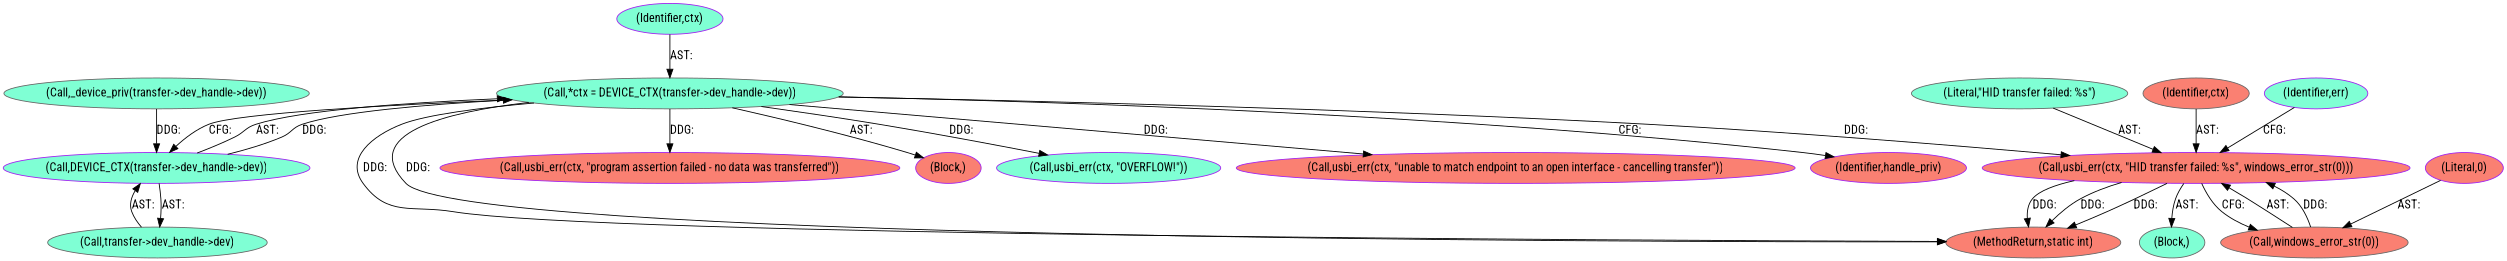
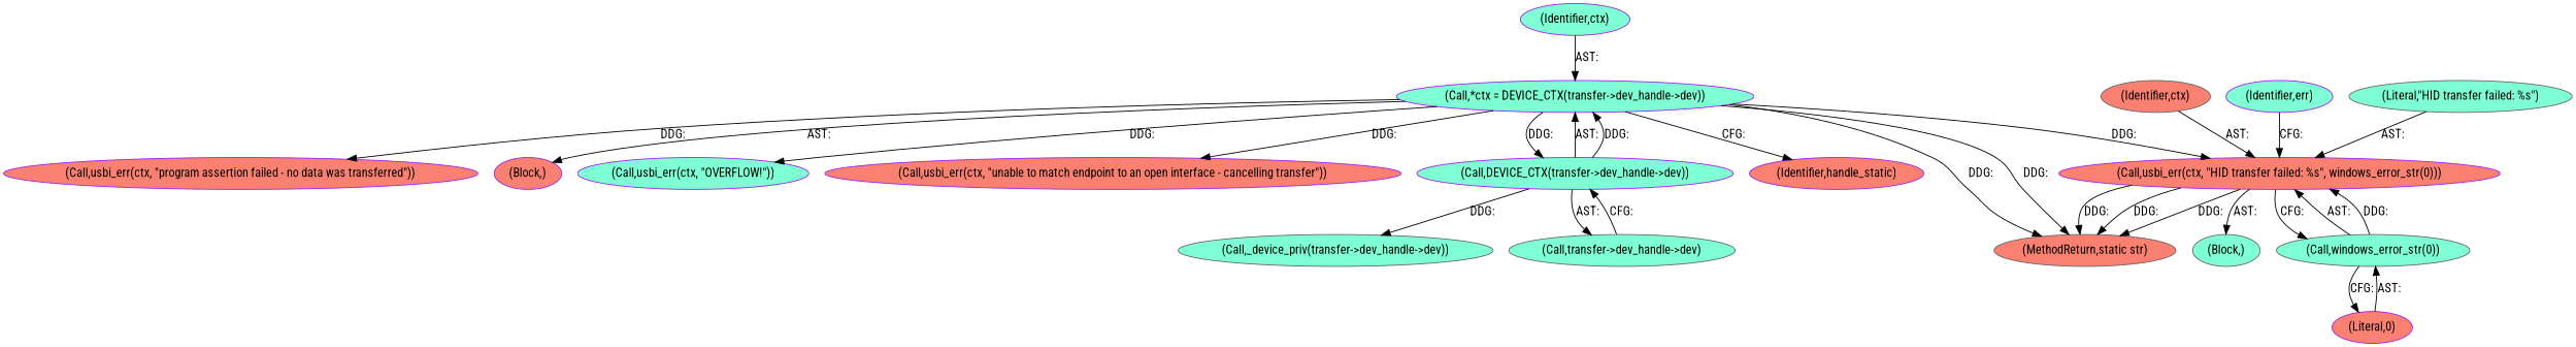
  digraph {
    fontname="Roboto Condensed"
    node [color=purple fillcolor=aquamarine fontname="Roboto Condensed" style=filled]
    edge [fontname="Roboto Condensed"]
    n1 [fillcolor=salmon label="(Call,usbi_err(ctx, \"HID transfer failed: %s\", windows_error_str(0)))"]
-   n2 [color=gray40 fillcolor=salmon label="(Call,windows_error_str(0))"]
-   n3 [color=gray40 fillcolor=salmon label="(MethodReturn,static int)"]
+   n2 [color=gray40 label="(Call,windows_error_str(0))"]
+   n3 [color=gray40 fillcolor=salmon label="(MethodReturn,static str)"]
    n4 [color=gray40 label="(Block,)"]
    n5 [fillcolor=salmon label="(Literal,0)"]
-   n6 [color=gray40 label="(Call,*ctx = DEVICE_CTX(transfer->dev_handle->dev))"]
+   n6 [label="(Call,*ctx = DEVICE_CTX(transfer->dev_handle->dev))"]
    n7 [label="(Call,DEVICE_CTX(transfer->dev_handle->dev))"]
    n8 [fillcolor=salmon label="(Call,usbi_err(ctx, \"program assertion failed - no data was transferred\"))"]
    n9 [fillcolor=salmon label="(Block,)"]
    n10 [label="(Call,usbi_err(ctx, \"OVERFLOW!\"))"]
    n11 [fillcolor=salmon label="(Call,usbi_err(ctx, \"unable to match endpoint to an open interface - cancelling transfer\"))"]
-   n12 [fillcolor=salmon label="(Identifier,handle_priv)"]
+   n12 [fillcolor=salmon label="(Identifier,handle_static)"]
    n13 [color=gray40 label="(Call,_device_priv(transfer->dev_handle->dev))"]
    n14 [color=gray40 label="(Call,transfer->dev_handle->dev)"]
    n15 [color=gray40 fillcolor=salmon label="(Identifier,ctx)"]
    n16 [label="(Identifier,err)"]
    n17 [color=gray40 label="(Literal,\"HID transfer failed: %s\")"]
    n18 [label="(Identifier,ctx)"]
    n1 -> n2 [label="CFG: "]
    n1 -> n3 [label="DDG: "]
    n1 -> n3 [label="DDG: "]
    n1 -> n3 [label="DDG: "]
    n1 -> n4 [label="AST: "]
    n2 -> n1 [label="AST: "]
    n2 -> n1 [label="DDG: "]
+   n2 -> n5 [label="CFG: "]
    n5 -> n2 [label="AST: "]
    n6 -> n1 [label="DDG: "]
    n6 -> n3 [label="DDG: "]
    n6 -> n3 [label="DDG: "]
-   n6 -> n7 [label="CFG: "]
+   n6 -> n7 [label="DDG: "]
    n6 -> n8 [label="DDG: "]
    n6 -> n9 [label="AST: "]
    n6 -> n10 [label="DDG: "]
    n6 -> n11 [label="DDG: "]
    n6 -> n12 [label="CFG: "]
    n7 -> n6 [label="AST: "]
    n7 -> n6 [label="DDG: "]
-   n13 -> n7 [label="DDG: "]
+   n7 -> n13 [label="DDG: "]
    n7 -> n14 [label="AST: "]
-   n14 -> n7 [label="AST: "]
+   n14 -> n7 [label="CFG: "]
    n15 -> n1 [label="AST: "]
    n16 -> n1 [label="CFG: "]
    n17 -> n1 [label="AST: "]
    n18 -> n6 [label="AST: "]
  }
